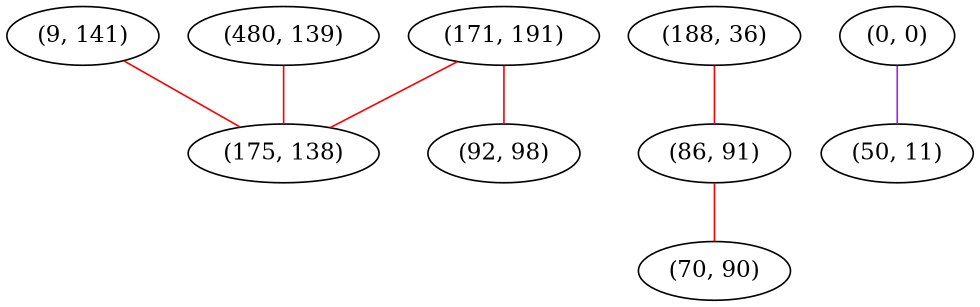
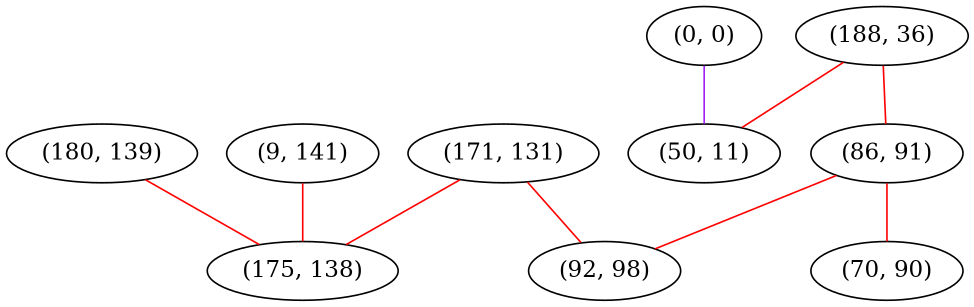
  graph {
    edge [color=red weight=1]
    "(9, 141)"
    "(175, 138)"
    "(188, 36)"
    "(86, 91)"
    "(50, 11)"
    n6 [label="(92, 98)"]
    "(70, 90)"
-   "(171, 131)" [label="(171, 191)"]
-   "(180, 139)" [label="(480, 139)"]
+   "(171, 131)"
+   "(180, 139)"
    "(0, 0)"
    "(9, 141)" -- "(175, 138)"
    "(188, 36)" -- "(86, 91)"
+   "(188, 36)" -- "(50, 11)"
+   "(86, 91)" -- n6
    "(86, 91)" -- "(70, 90)"
    "(171, 131)" -- "(175, 138)"
    "(171, 131)" -- n6
    "(180, 139)" -- "(175, 138)"
    "(0, 0)" -- "(50, 11)" [color=purple weight=4]
  }
